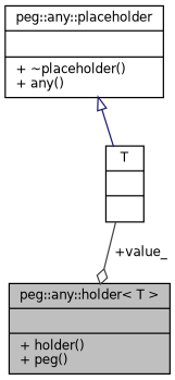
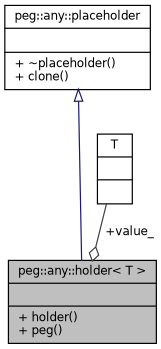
  digraph {
    node [color=black fillcolor=white fontname=Helvetica fontsize=10 shape=record style=filled]
    edge [fontname=Helvetica fontsize=10 labelfontname=Helvetica labelfontsize=10 style=solid]
    n1 [fillcolor=grey75 fontcolor=black height=0.2 label="{peg::any::holder\< T \>\n||+ holder()\l+ peg()\l}" width=0.4]
-   n2 [height=0.2 label="{peg::any::placeholder\n||+ ~placeholder()\l+ any()\l}" width=0.4]
+   n2 [height=0.2 label="{peg::any::placeholder\n||+ ~placeholder()\l+ clone()\l}" width=0.4]
    n3 [height=0.2 label="{T\n||}" width=0.4]
-   n2 -> n3 [arrowtail=onormal color=midnightblue dir=back]
+   n2 -> n1 [arrowtail=onormal color=midnightblue dir=back]
    n3 -> n1 [arrowhead=odiamond color=grey25 label=" +value_"]
  }
